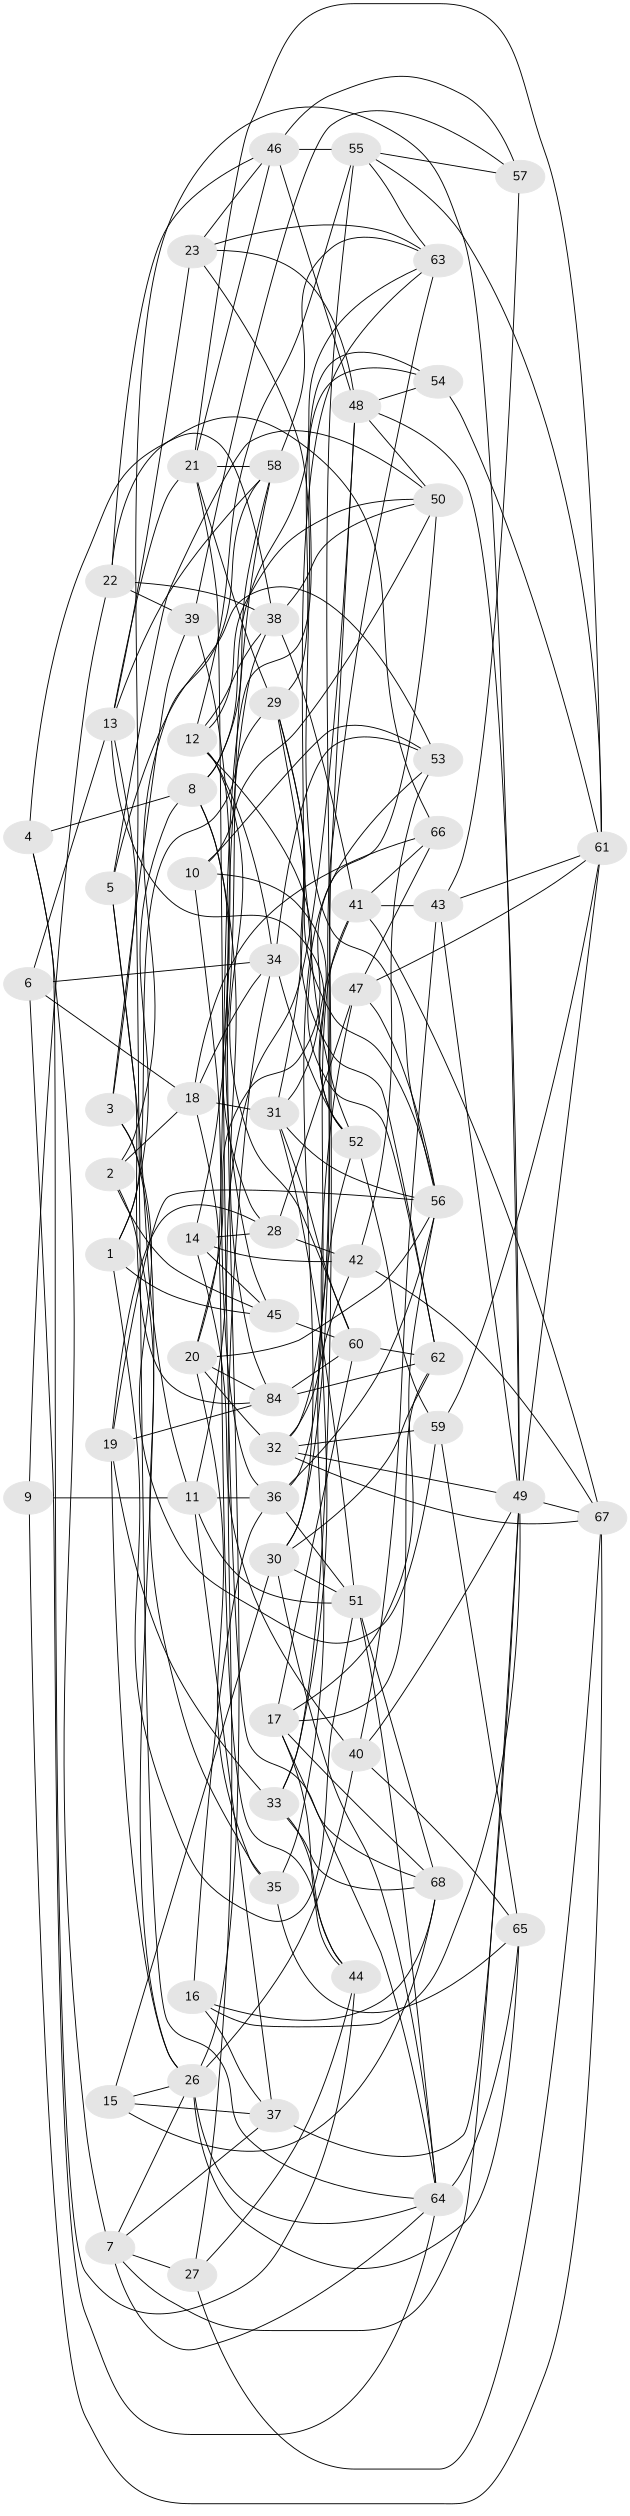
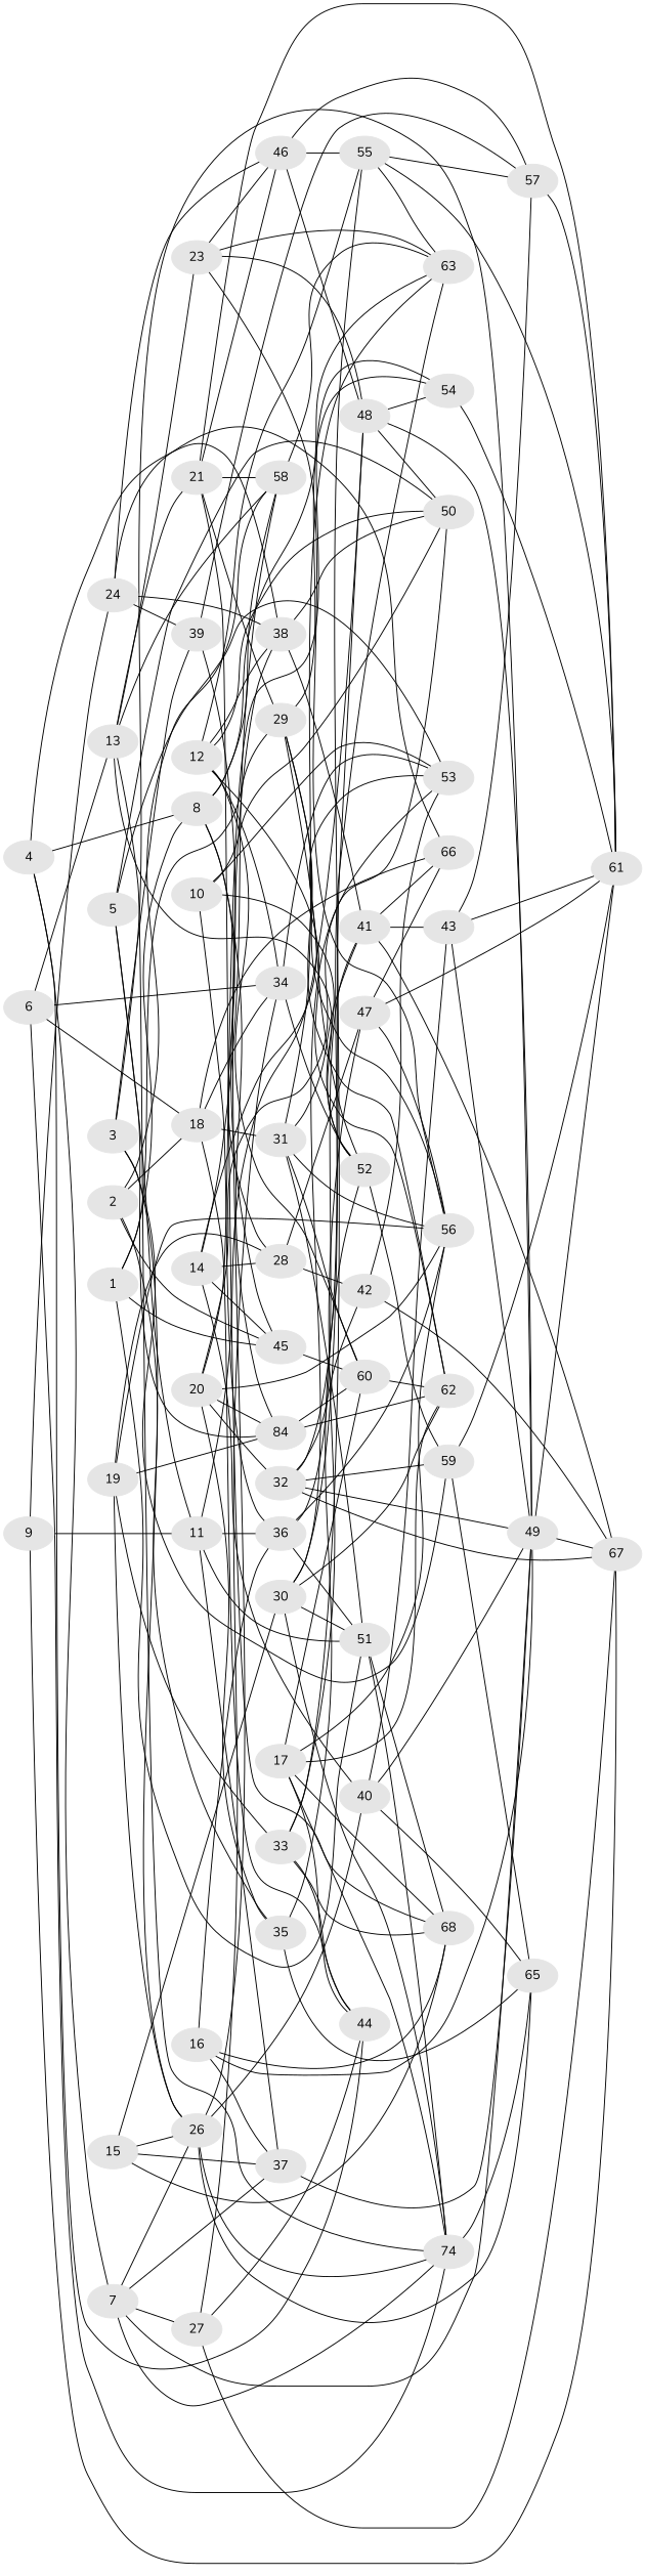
  graph {
    fontname=Nunito
    rankdir=LR
    node [color=gray90 fontname=Nunito style=filled]
    edge [fontname=Nunito weight=1.0]
    1
    8
    29
    45
    51
    58
    n7 [label=84]
    28
    63
    52
    62
    56
    54
    60
-   64
+   64 [label=74]
    68
    2
    18
    35
    44
    34
    31
    66
    65
    3
    26
    39
    49
    59
    38
    40
    57
    67
    61
    4
    7
    27
    37
    50
    41
    5
    11
    53
    36
    48
    6
    13
    21
    23
    42
    47
    9
-   22
+   22 [label=24]
    46
    10
    12
    55
    14
    43
    15
    30
    16
    17
    19
    33
    20
    32
    1 -- 8
    1 -- 29
    1 -- 45
    1 -- 51
    8 -- 58
    8 -- n7
    8 -- 28
    8 -- 63
    29 -- 52
    29 -- 62
    29 -- 56
    29 -- 54
    45 -- 60
    51 -- 64 [weight=2.0]
    51 -- 68
    58 -- 63
    n7 -- 62
    n7 -- 60
    28 -- 42
    28 -- 47 [weight=2.0]
    52 -- 59
    54 -- 61
    60 -- 62
    64 -- 65
    2 -- 45
    2 -- 58
    2 -- 18
    2 -- 35
    18 -- 44
    18 -- 34
    18 -- 31
    18 -- 66
    35 -- 52
    35 -- 65
    34 -- 52
    34 -- 53
    31 -- 51
    31 -- 63
    31 -- 56
    31 -- 60
    31 -- 41
    3 -- 26
    3 -- 39
    3 -- 49
    3 -- 59
    26 -- 64 [weight=2.0]
    26 -- 65
    26 -- 38
    26 -- 40
    39 -- 45 [weight=2.0]
    39 -- 57
    49 -- 67
    49 -- 61
    59 -- 65 [weight=2.0]
    59 -- 61
    38 -- 50
    38 -- 41
    40 -- 65
    40 -- 49
    40 -- 43
+   57 -- 61
    4 -- 8
    4 -- 44
    4 -- 38
    4 -- 7
    7 -- 64
    7 -- 26
    7 -- 49
    7 -- 27
    7 -- 37
    27 -- 44
    27 -- 34
    27 -- 67
    37 -- 49
    41 -- 66
    41 -- 67
    41 -- 43
    5 -- n7
    5 -- 50
    5 -- 11
    5 -- 53
    11 -- 51
    11 -- 37
    11 -- 36
    11 -- 48
    36 -- 51
    36 -- 56
    36 -- 41
    48 -- 54
    48 -- 49
    48 -- 50
    6 -- 64
    6 -- 18
    6 -- 34
    6 -- 13
    13 -- 58
    13 -- 52
    13 -- 64
    13 -- 21
    13 -- 23
    21 -- 29
    21 -- 58
    21 -- 68
    21 -- 61
    21 -- 46
    23 -- 63
    23 -- 56
    23 -- 48 [weight=2.0]
    23 -- 46
    42 -- 67
    42 -- 53 [weight=2.0]
    47 -- 56
    47 -- 66
    47 -- 61
    9 -- 67
    9 -- 11
    9 -- 22
    22 -- 66
    22 -- 39 [weight=2.0]
    22 -- 38
    22 -- 46
    46 -- 57
    46 -- 48
    46 -- 55
    10 -- 52
    10 -- 50
    10 -- 53
    10 -- 36
    12 -- 62
    12 -- 60
    12 -- 34
    12 -- 38
    12 -- 50
    12 -- 55
    55 -- 63
    55 -- 57
    55 -- 61
    14 -- 45
    14 -- 58
    14 -- 28
    14 -- 40 [weight=2.0]
-   14 -- 42
+   14 -- 53
    43 -- 49
    43 -- 57
    43 -- 61
    15 -- 68
    15 -- 26
    15 -- 37
    15 -- 30
    30 -- 51
    30 -- 62
    30 -- 64
    30 -- 50
    30 -- 48
    16 -- 68
    16 -- 49
    16 -- 37
    16 -- 36
    17 -- 62
    17 -- 56
    17 -- 60
    17 -- 64
    17 -- 68
    17 -- 44
    19 -- n7
    19 -- 28
    19 -- 56
    19 -- 26 [weight=2.0]
    19 -- 33
    33 -- 68
    33 -- 44 [weight=2.0]
    33 -- 47
    33 -- 55
    20 -- n7
    20 -- 56
    20 -- 54
    20 -- 35
    20 -- 53
    20 -- 32
    32 -- 63
    32 -- 49
    32 -- 59
    32 -- 67
    32 -- 42
  }
